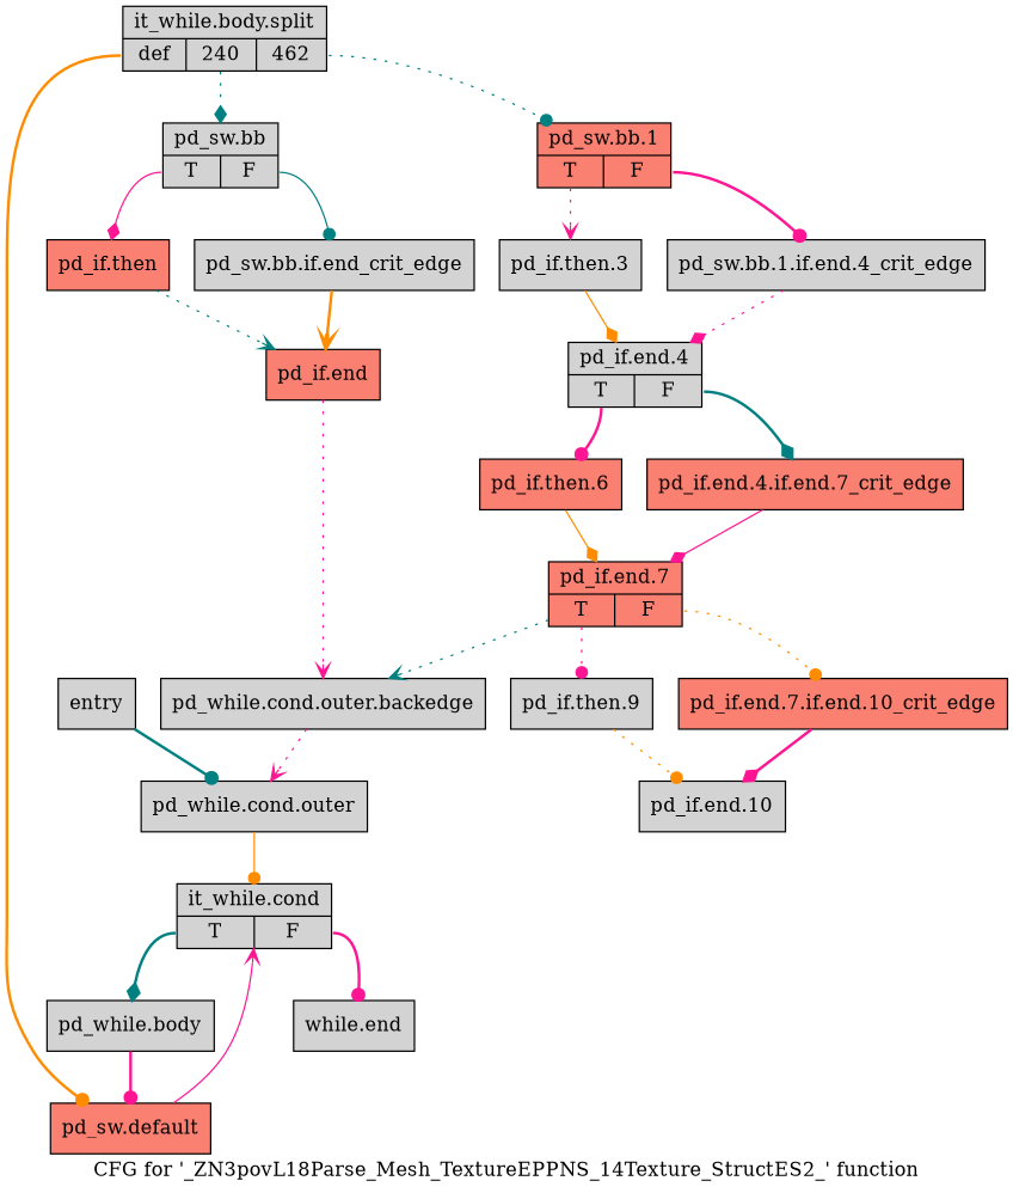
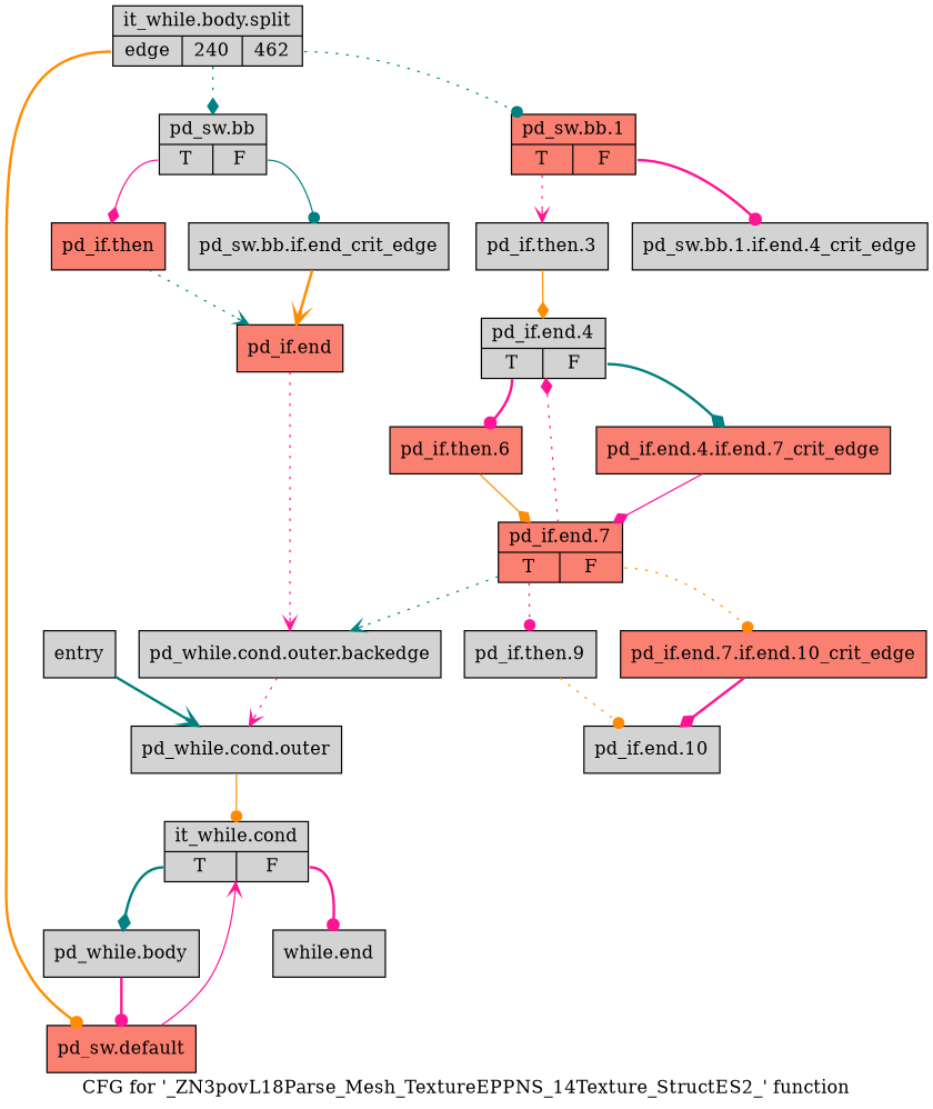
  digraph {
    label="CFG for '_ZN3povL18Parse_Mesh_TextureEPPNS_14Texture_StructES2_' function"
    node [fillcolor=lightgrey shape=record style=filled]
    edge [arrowhead=dot color=deeppink style=dotted]
    n1 [label="{entry}"]
    n2 [label="{pd_while.cond.outer}"]
    n3 [label="{it_while.cond|{<s0>T|<s1>F}}"]
    n4 [label="{pd_while.body}"]
    n5 [label="{while.end}"]
    n6 [fillcolor=salmon label="{pd_sw.default}"]
-   n7 [label="{it_while.body.split|{<s0>def|<s1>240|<s2>462}}"]
+   n7 [label="{it_while.body.split|{<s0>edge|<s1>240|<s2>462}}"]
    n8 [label="{pd_sw.bb|{<s0>T|<s1>F}}"]
    n9 [fillcolor=salmon label="{pd_sw.bb.1|{<s0>T|<s1>F}}"]
    n10 [fillcolor=salmon label="{pd_if.then}"]
    n11 [label="{pd_sw.bb.if.end_crit_edge}"]
    n12 [label="{pd_if.then.3}"]
    n13 [label="{pd_sw.bb.1.if.end.4_crit_edge}"]
    n14 [fillcolor=salmon label="{pd_if.end}"]
    n15 [label="{pd_if.end.4|{<s0>T|<s1>F}}"]
    n16 [label="{pd_while.cond.outer.backedge}"]
    n17 [fillcolor=salmon label="{pd_if.then.6}"]
    n18 [fillcolor=salmon label="{pd_if.end.4.if.end.7_crit_edge}"]
    n19 [fillcolor=salmon label="{pd_if.end.7|{<s0>T|<s1>F}}"]
    n20 [label="{pd_if.then.9}"]
    n21 [fillcolor=salmon label="{pd_if.end.7.if.end.10_crit_edge}"]
    n22 [label="{pd_if.end.10}"]
-   n1 -> n2 [color=teal style=bold]
+   n1 -> n2 [arrowhead=vee color=teal style=bold]
    n2 -> n3 [color=darkorange style=solid]
    n3 -> n4 [arrowhead=diamond color=teal style=bold tailport=s0]
    n3 -> n5 [style=bold tailport=s1]
    n4 -> n6 [style=bold]
    n6 -> n3 [arrowhead=vee style=solid]
    n7 -> n6 [color=darkorange style=bold tailport=s0]
    n7 -> n8 [arrowhead=diamond color=teal tailport=s1]
    n7 -> n9 [color=teal tailport=s2]
    n8 -> n10 [arrowhead=diamond style=solid tailport=s0]
    n8 -> n11 [color=teal style=solid tailport=s1]
    n9 -> n12 [arrowhead=vee tailport=s0]
    n9 -> n13 [style=bold tailport=s1]
    n10 -> n14 [arrowhead=vee color=teal]
    n11 -> n14 [arrowhead=vee color=darkorange style=bold]
    n12 -> n15 [arrowhead=diamond color=darkorange style=solid]
-   n13 -> n15 [arrowhead=diamond]
+   n19 -> n15 [arrowhead=diamond]
    n14 -> n16 [arrowhead=vee]
    n15 -> n17 [style=bold tailport=s0]
    n15 -> n18 [arrowhead=diamond color=teal style=bold tailport=s1]
    n16 -> n2 [arrowhead=vee]
    n17 -> n19 [arrowhead=diamond color=darkorange style=solid]
    n18 -> n19 [arrowhead=diamond style=solid]
    n19 -> n16 [arrowhead=vee color=teal]
    n19 -> n20 [tailport=s0]
    n19 -> n21 [color=darkorange tailport=s1]
    n20 -> n22 [color=darkorange]
    n21 -> n22 [arrowhead=diamond style=bold]
  }
